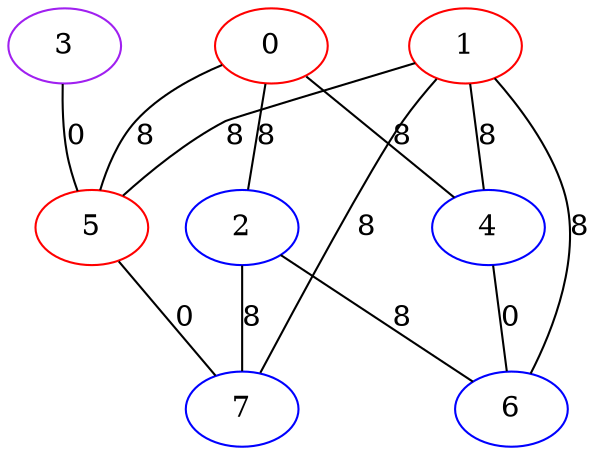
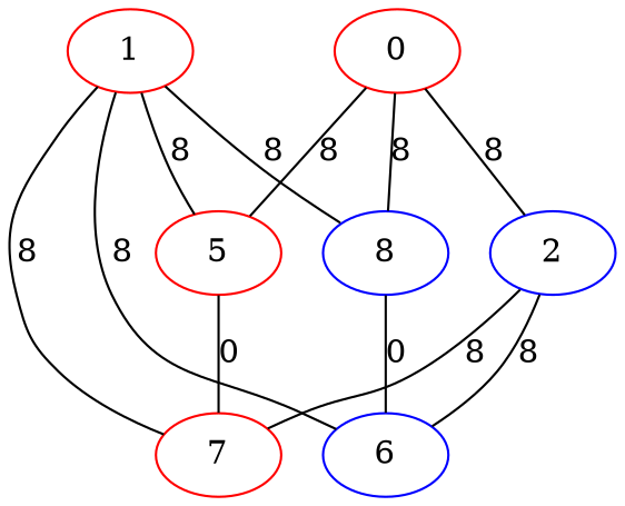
  graph {
    node [color=blue weight=3]
    0 [color=red weight=1]
-   4
+   4 [label=8]
    5 [color=red]
    2 [weight=1]
-   3 [color=purple weight=4]
    6
-   7
+   7 [color=red]
    1 [color=red weight=1]
    0 -- 4 [label=8]
    0 -- 5 [label=8]
    0 -- 2 [label=8]
    4 -- 6 [label=0]
    5 -- 7 [label=0]
    2 -- 6 [label=8]
    2 -- 7 [label=8]
-   3 -- 5 [label=0]
    1 -- 4 [label=8]
    1 -- 5 [label=8]
    1 -- 6 [label=8]
    1 -- 7 [label=8]
  }
